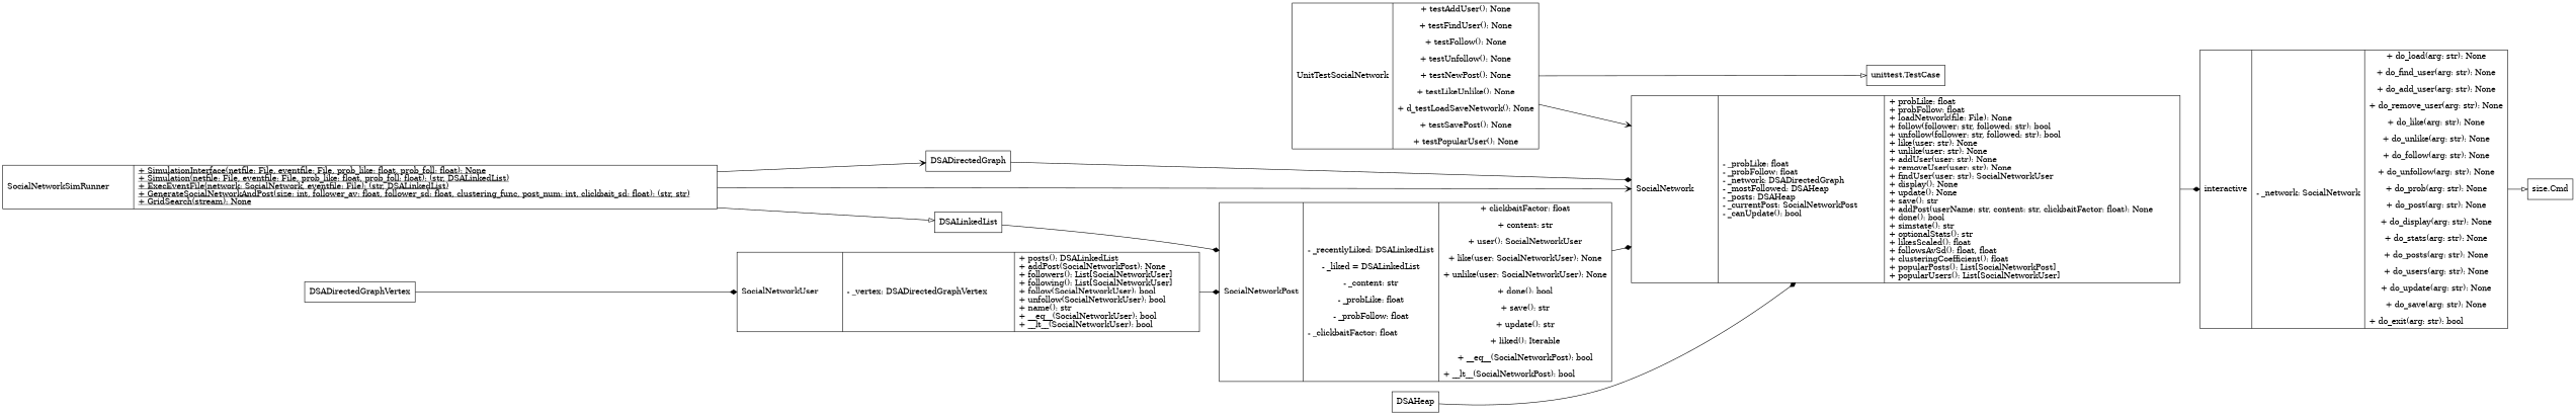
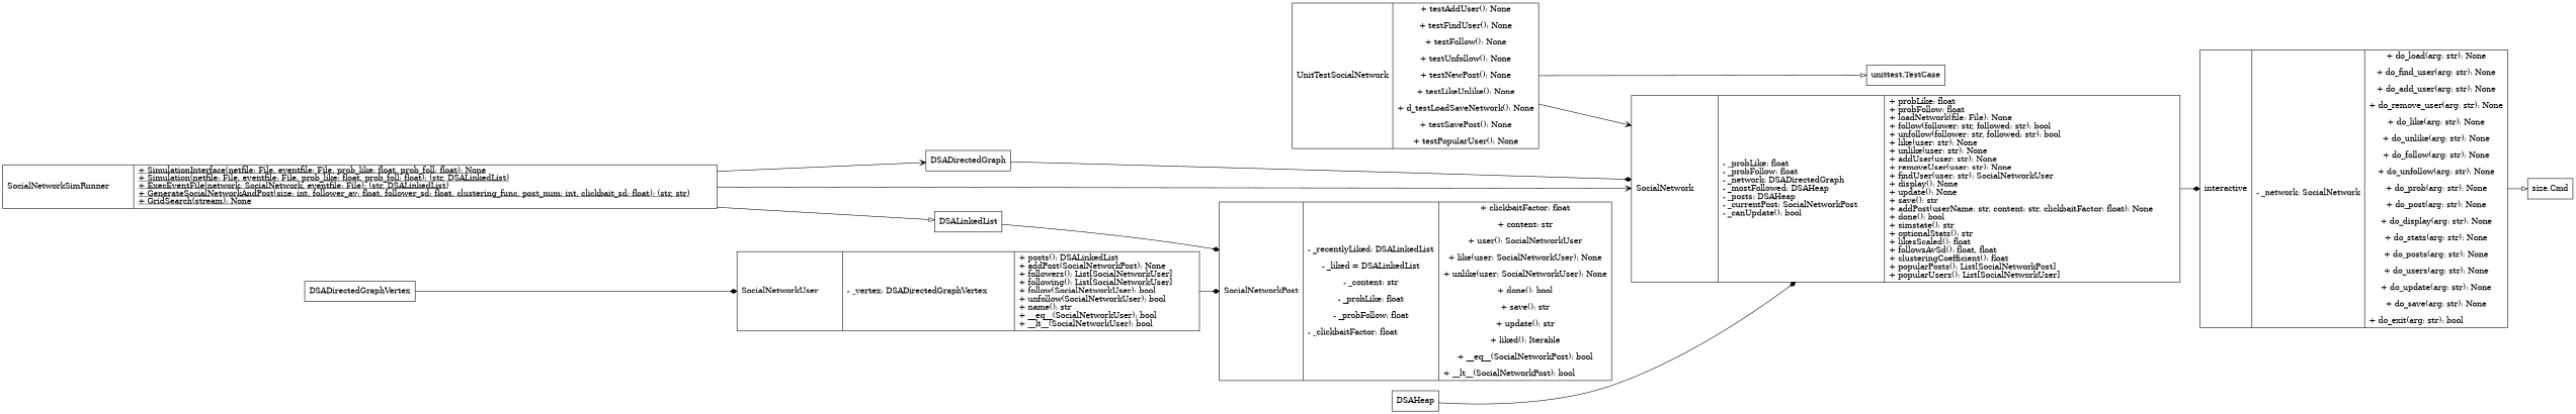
  digraph {
    rankdir=LR
    node [shape=record]
    edge [arrowhead=diamond]
    n1 [label="unittest.TestCase"]
    n2 [label=DSADirectedGraph]
    n3 [label=<{SocialNetwork         |- _probLike: float         <br align="left"/>- _probFollow: float         <br align="left"/>- _network: DSADirectedGraph         <br align="left"/>- _mostFollowed: DSAHeap         <br align="left"/>- _posts: DSAHeap         <br align="left"/>- _currentPost: SocialNetworkPost         <br align="left"/>- _canUpdate(): bool         <br align="left"/>|+ probLike: float         <br align="left"/>+ probFollow: float         <br align="left"/>+ loadNetwork(file: File): None         <br align="left"/>+ follow(follower: str, followed: str): bool         <br align="left"/>+ unfollow(follower: str, followed: str): bool         <br align="left"/>+ like(user: str): None         <br align="left"/>+ unlike(user: str): None         <br align="left"/>+ addUser(user: str): None         <br align="left"/>+ removeUser(user: str): None         <br align="left"/>+ findUser(user: str): SocialNetworkUser         <br align="left"/>+ display(): None         <br align="left"/>+ update(): None         <br align="left"/>+ save(): str         <br align="left"/>+ addPost(userName: str, content: str, clickbaitFactor: float): None         <br align="left"/>+ done(): bool         <br align="left"/>+ simstate(): str         <br align="left"/>+ optionalStats(): str         <br align="left"/>+ likesScaled(): float         <br align="left"/>+ followsAvSd(): float, float         <br align="left"/>+ clusteringCoefficient(): float         <br align="left"/>+ popularPosts(): List[SocialNetworkPost]         <br align="left"/>+ popularUsers(): List[SocialNetworkUser]<br align="left"/>}>]
    n4 [label="{interactive\n        |\l- _network: SocialNetwork\n        |+ do_load(arg: str): None\n        \l+ do_find_user(arg: str): None\n        \l+ do_add_user(arg: str): None\n        \l+ do_remove_user(arg: str): None\n        \l+ do_like(arg: str): None\n        \l+ do_unlike(arg: str): None\n        \l+ do_follow(arg: str): None\n        \l+ do_unfollow(arg: str): None\n        \l+ do_prob(arg: str): None\n        \l+ do_post(arg: str): None\n        \l+ do_display(arg: str): None\n        \l+ do_stats(arg: str): None\n        \l+ do_posts(arg: str): None\n        \l+ do_users(arg: str): None\n        \l+ do_update(arg: str): None\n        \l+ do_save(arg: str): None\n        \l+ do_exit(arg: str): bool\l}"]
    n5 [label=DSAHeap]
    n6 [label=DSALinkedList]
    n7 [label="{SocialNetworkPost\n        |\l- _recentlyLiked: DSALinkedList\n        \l- _liked = DSALinkedList\n        \l- _content: str\n        \l- _probLike: float\n        \l- _probFollow: float\n        \l- _clickbaitFactor: float\l\n        |+ clickbaitFactor: float\n        \l+ content: str\n        \l+ user(): SocialNetworkUser\n        \l+ like(user: SocialNetworkUser): None\n        \l+ unlike(user: SocialNetworkUser): None\n        \l+ done(): bool\n        \l+ save(): str\n        \l+ update(): str\n        \l+ liked(): Iterable\n        \l+ __eq__(SocialNetworkPost): bool\n        \l+ __lt__(SocialNetworkPost): bool\l}"]
    n8 [label=<{SocialNetworkUser         |- _vertex: DSADirectedGraphVertex         <br align="left"/>|+ posts(): DSALinkedList         <br align="left"/>+ addPost(SocialNetworkPost): None         <br align="left"/>+ followers(): List[SocialNetworkUser]         <br align="left"/>+ following(): List[SocialNetworkUser]         <br align="left"/>+ follow(SocialNetworkUser): bool         <br align="left"/>+ unfollow(SocialNetworkUser): bool         <br align="left"/>+ name(): str         <br align="left"/>+ __eq__(SocialNetworkUser): bool         <br align="left"/>+ __lt__(SocialNetworkUser): bool<br align="left"/>}>]
    n9 [label="size.Cmd"]
    n10 [label=<{SocialNetworkSimRunner         |<u>+ SimulationInterface(netfile: File, eventfile: File, prob_like: float, prob_foll: float): None</u>         <br align="left"/><u>+ Simulation(netfile: File, eventfile: File, prob_like: float, prob_foll: float): (str, DSALinkedList)</u>         <br align="left"/><u>+ ExecEventFile(network: SocialNetwork, eventfile: File): (str, DSALinkedList)</u>         <br align="left"/><u>+ GenerateSocialNetworkAndPost(size: int, follower_av: float, follower_sd: float, clustering_func, post_num: int, clickbait_sd: float): (str, str)</u>         <br align="left"/><u>+ GridSearch(stream): None</u><br align="left"/>}>]
    n11 [label="{UnitTestSocialNetwork\n        |+ testAddUser(): None\n        \l+ testFindUser(): None\n        \l+ testFollow(): None\n        \l+ testUnfollow(): None\n        \l+ testNewPost(): None\n        \l+ testLikeUnlike(): None\n        \l+ d_testLoadSaveNetwork(): None\n        \l+ testSavePost(): None\n        \l+ testPopularUser(): None}"]
    DSADirectedGraphVertex
    n2 -> n3
    n3 -> n4
    n4 -> n9 [arrowhead=empty]
    n5 -> n3
    n6 -> n7
-   n7 -> n3
    n8 -> n7
    n10 -> n2 [arrowhead=vee]
    n10 -> n3 [arrowhead=vee]
    n10 -> n6 [arrowhead=empty]
    n11 -> n1 [arrowhead=empty]
    n11 -> n3 [arrowhead=vee]
    DSADirectedGraphVertex -> n8
  }
